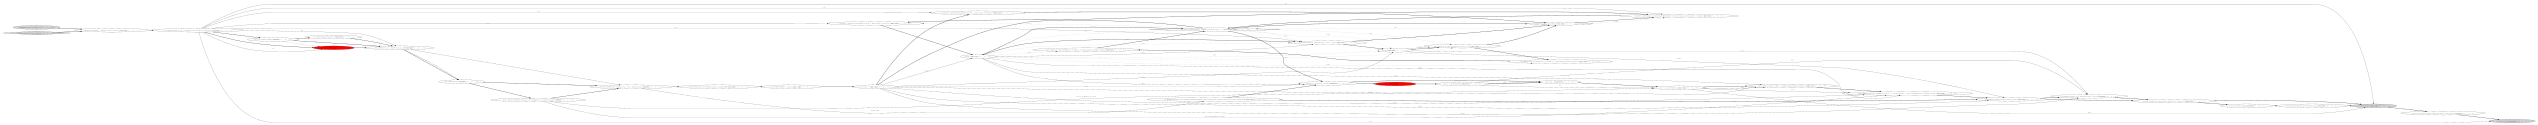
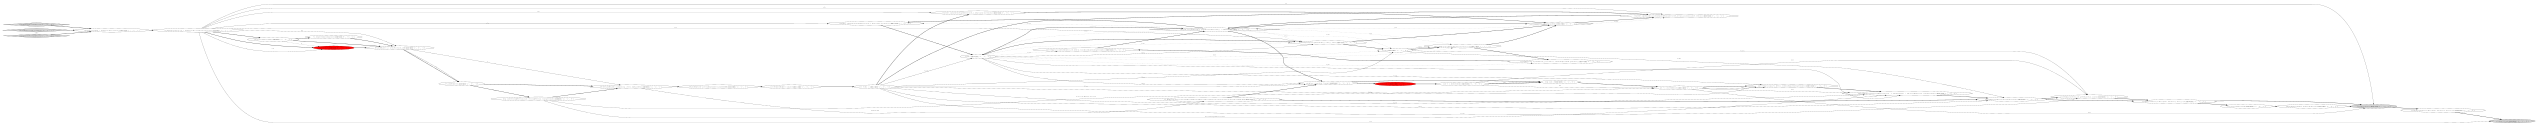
  digraph {
    fontname="Liberation Mono"
    rankdir=LR
    node [fillcolor=white fontname="Liberation Mono" shape=ellipse style=filled]
    edge [fontname="Liberation Mono" style=bold]
    n1 [label="SSTableDeletingTask.waitForDeletions()@@@28@@@['1', '1', '1']"]
    n2 [label="assertFileCounts(s.descriptor.directory.list(),0,0)@@@29@@@['1', '1', '1']"]
    n3 [label="assertEquals(files,cfs.getSSTables().size())@@@36@@@['1', '1', '0']"]
    n4 [fillcolor=lightgray label="validateCFS(cfs)@@@32@@@['1', '1', '1']"]
    n5 [label="cfs.truncateBlocking()@@@30@@@['0', '0', '1']"]
    n6 [label="assertEquals(s.bytesOnDisk(),cfs.metric.totalDiskSpaceUsed.getCount())@@@26@@@['0', '1', '0']"]
    n7 [label="rewriter.currentWriter().getOnDiskFilePointer() > 25000000@@@19@@@['1', '1', '1']" shape=diamond]
    n8 [label="scanner.hasNext()@@@17@@@['1', '0', '1']" shape=diamond]
    n9 [label="sstables = rewriter.finish()@@@29@@@['1', '1', '0']"]
    n10 [label="files++@@@23@@@['1', '1', '0']"]
    n11 [label="rewriter.switchWriter(getWriter(cfs,s.descriptor.directory))@@@20@@@['1', '1', '1']"]
    n12 [label="assertEquals(cfs.getSSTables().size(),files)@@@22@@@['1', '1', '1']"]
    n13 [label="files++@@@21@@@['1', '1', '1']"]
    n14 [label="assertEquals(cfs.getSSTables().size(),files)@@@24@@@['1', '1', '0']"]
    n15 [label="SSTableRewriter.overrideOpenInterval(10000000)@@@10@@@['1', '1', '1']"]
    n16 [label="List<SSTableReader> sstables@@@11@@@['1', '1', '1']"]
    n17 [label="int files = 1@@@12@@@['1', '1', '1']"]
    n18 [label="assertEquals(s.bytesOnDisk(),cfs.metric.liveDiskSpaceUsed.getCount())@@@25@@@['0', '1', '0']"]
    n19 [label="rewriter.append(new LazilyCompactedRow(controller,Arrays.asList(scanner.next())))@@@18@@@['1', '1', '1']"]
    n20 [label="SSTableDeletingTask.waitForDeletions()@@@31@@@['0', '0', '1']"]
    n21 [label="assertFileCounts(s.descriptor.directory.list(),0,0)@@@39@@@['0', '1', '0']"]
    n22 [label="rewriter.switchWriter(getWriter(cfs,s.descriptor.directory))@@@16@@@['1', '0', '1']"]
    n23 [label="long sum = 0@@@31@@@['1', '1', '0']"]
    n24 [fillcolor=red label="long sum = 0@@@31@@@['1', '0', '0']"]
    n25 [label="assertEquals(sum,cfs.metric.liveDiskSpaceUsed.getCount())@@@33@@@['1', '1', '0']"]
    n26 [label="assertEquals(startStorageMetricsLoad - s.bytesOnDisk() + sum,StorageMetrics.load.getCount())@@@34@@@['1', '1', '0']"]
    n27 [label="sum += x.bytesOnDisk()@@@32@@@['1', '1', '0']"]
    n28 [label="sum += x.bytesOnDisk()@@@32@@@['1', '0', '0']"]
-   n29 [fillcolor=lightgray label="testNumberOfFilesAndSizes['0', '1', '0']"]
+   n29 [fillcolor=lightgray label="testNumberOfFilesAndSizes['0', '1', '0']" shape=diamond]
    n30 [label="Keyspace keyspace = Keyspace.open(KEYSPACE)@@@3@@@['1', '1', '1']"]
    n31 [label="ColumnFamilyStore cfs = keyspace.getColumnFamilyStore(CF)@@@4@@@['1', '1', '1']"]
    n32 [fillcolor=lightgray label="validateCFS(cfs)@@@40@@@['0', '1', '0']"]
    n33 [label="SSTableReader s = writeFile(cfs,1000)@@@7@@@['1', '1', '1']"]
    n34 [fillcolor=red label="truncate(cfs)@@@5@@@['0', '1', '0']"]
    n35 [label="cfs.truncateBlocking()@@@5@@@['1', '0', '1']"]
    n36 [fillcolor=lightgray label="testNumberOfFiles_truncate['0', '0', '1']" shape=diamond]
    n37 [label="cfs.addSSTable(s)@@@8@@@['1', '1', '1']"]
    n38 [label="Set<SSTableReader> compacting = Sets.newHashSet(s)@@@9@@@['1', '1', '1']"]
    n39 [label="cfs.disableAutoCompaction()@@@6@@@['0', '0', '1']"]
    n40 [label="cfs.getDataTracker().markCompactedSSTablesReplaced(compacting,sstables,OperationType.COMPACTION)@@@26@@@['1', '0', '1']"]
+   n41 [fillcolor=lightgray label="testNumberOfFilesAndSizes['1', '0', '0']" shape=diamond]
    n42 [label="long startStorageMetricsLoad = StorageMetrics.load.getCount()@@@8@@@['1', '1', '0']"]
    n1 -> n2
    n1 -> n3
    n2 -> n4
    n2 -> n5
    n3 -> n2
    n4 -> n21
    n5 -> n20
    n6 -> n7
    n7 -> n8
    n7 -> n9
    n7 -> n10 [label=true style=dotted]
    n7 -> n11
    n7 -> n11 [label=true style=dotted]
    n7 -> n12 [label=true style=dotted]
    n7 -> n13 [label=true style=dotted]
    n7 -> n14 [label=true style=dotted]
    n8 -> n7 [label=true style=dotted]
    n8 -> n19
    n8 -> n19 [label=true style=dotted]
    n9 -> n23
    n9 -> n24
    n10 -> n1 [label=files style=solid]
    n10 -> n3 [label=files style=solid]
    n10 -> n14
    n10 -> n14 [label=files style=solid]
    n11 -> n13
    n12 -> n8
    n12 -> n10
    n13 -> n6 [label=true style=dotted]
    n13 -> n7
    n13 -> n9 [label=files style=solid]
    n13 -> n10 [label=true style=dotted]
    n13 -> n12 [label=files style=solid]
    n13 -> n12
    n13 -> n12 [label=true style=dotted]
    n13 -> n14 [label=true style=dotted]
    n13 -> n18 [label=true style=dotted]
    n13 -> n25 [label=files style=solid]
    n13 -> n26 [label=files style=solid]
    n14 -> n8
    n14 -> n18
    n15 -> n16
    n16 -> n17
    n17 -> n1 [label=files style=solid]
    n17 -> n3 [label=files style=solid]
    n17 -> n9 [label=files style=solid]
    n17 -> n10 [label=files style=solid]
    n17 -> n13 [label=files style=solid]
    n17 -> n19
    n17 -> n22
    n17 -> n25 [label=files style=solid]
    n17 -> n26 [label=files style=solid]
    n18 -> n6
    n19 -> n7
    n20 -> n4
    n21 -> n32
    n22 -> n8
    n23 -> n27
    n24 -> n28
    n25 -> n26
    n26 -> n1
    n27 -> n4 [label=sum style=solid]
    n27 -> n25
    n27 -> n25 [label=sum style=solid]
    n27 -> n26 [label=sum style=solid]
    n28 -> n3 [label=sum style=solid]
    n28 -> n23 [label=sum style=solid]
    n28 -> n23
    n28 -> n27 [label=sum style=solid]
    n29 -> n30
    n30 -> n31
    n31 -> n4 [label=cfs style=solid]
    n31 -> n11 [label=cfs style=solid]
    n31 -> n12 [label=cfs style=solid]
    n31 -> n19 [label=cfs style=solid]
    n31 -> n22 [label=cfs style=solid]
    n31 -> n32 [label=cfs style=solid]
    n31 -> n33 [label=cfs style=solid]
    n31 -> n34
    n31 -> n34 [label=cfs style=solid]
    n31 -> n35
    n33 -> n37
    n33 -> n37 [label=s style=solid]
    n33 -> n38 [label=s style=solid]
    n34 -> n33
    n35 -> n33
    n35 -> n34 [label=0 style=dashed]
    n35 -> n39
    n36 -> n30
    n37 -> n38
    n37 -> n42
    n38 -> n15
    n38 -> n40 [label=compacting style=solid]
    n39 -> n33
    n40 -> n1
    n40 -> n9
+   n41 -> n30
    n42 -> n26 [label=startStorageMetricsLoad style=solid]
    n42 -> n27 [label=startStorageMetricsLoad style=solid]
    n42 -> n38
  }
